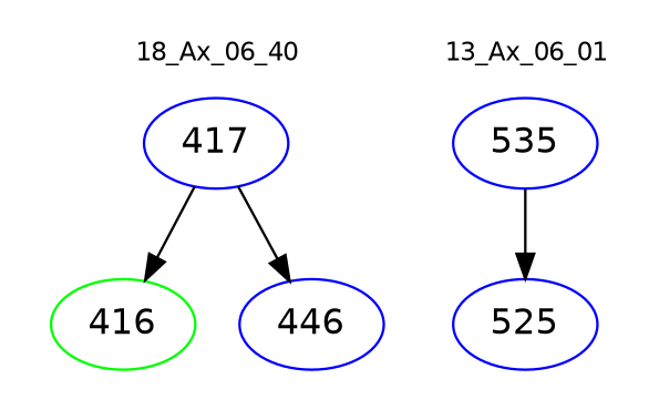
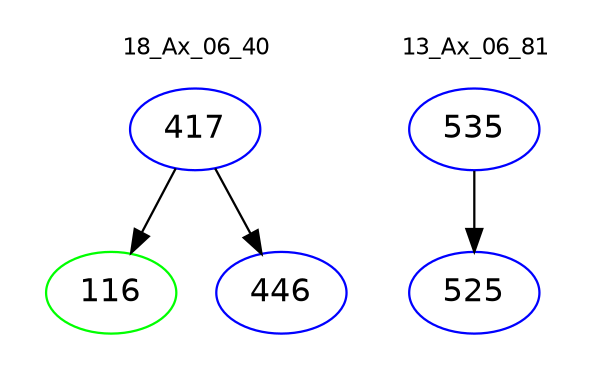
  digraph {
    fontname="DejaVu Sans"
    node [color=blue fontname="DejaVu Sans"]
    edge [color=black fontname="DejaVu Sans"]
    n1 [label=417]
-   n2 [color=green label=416]
+   n2 [color=green label=116]
    n3 [label=446]
    n4 [label=535]
    n5 [label=525]
    subgraph cluster_1 {
      color=white
      fontsize=10
      label="18_Ax_06_40"
      n1
      n2
      n3
    }
    subgraph cluster_2 {
      color=white
      fontsize=10
-     label="13_Ax_06_01"
+     label="13_Ax_06_81"
      n4
      n5
    }
    n1 -> n2
    n1 -> n3
    n4 -> n5
  }
